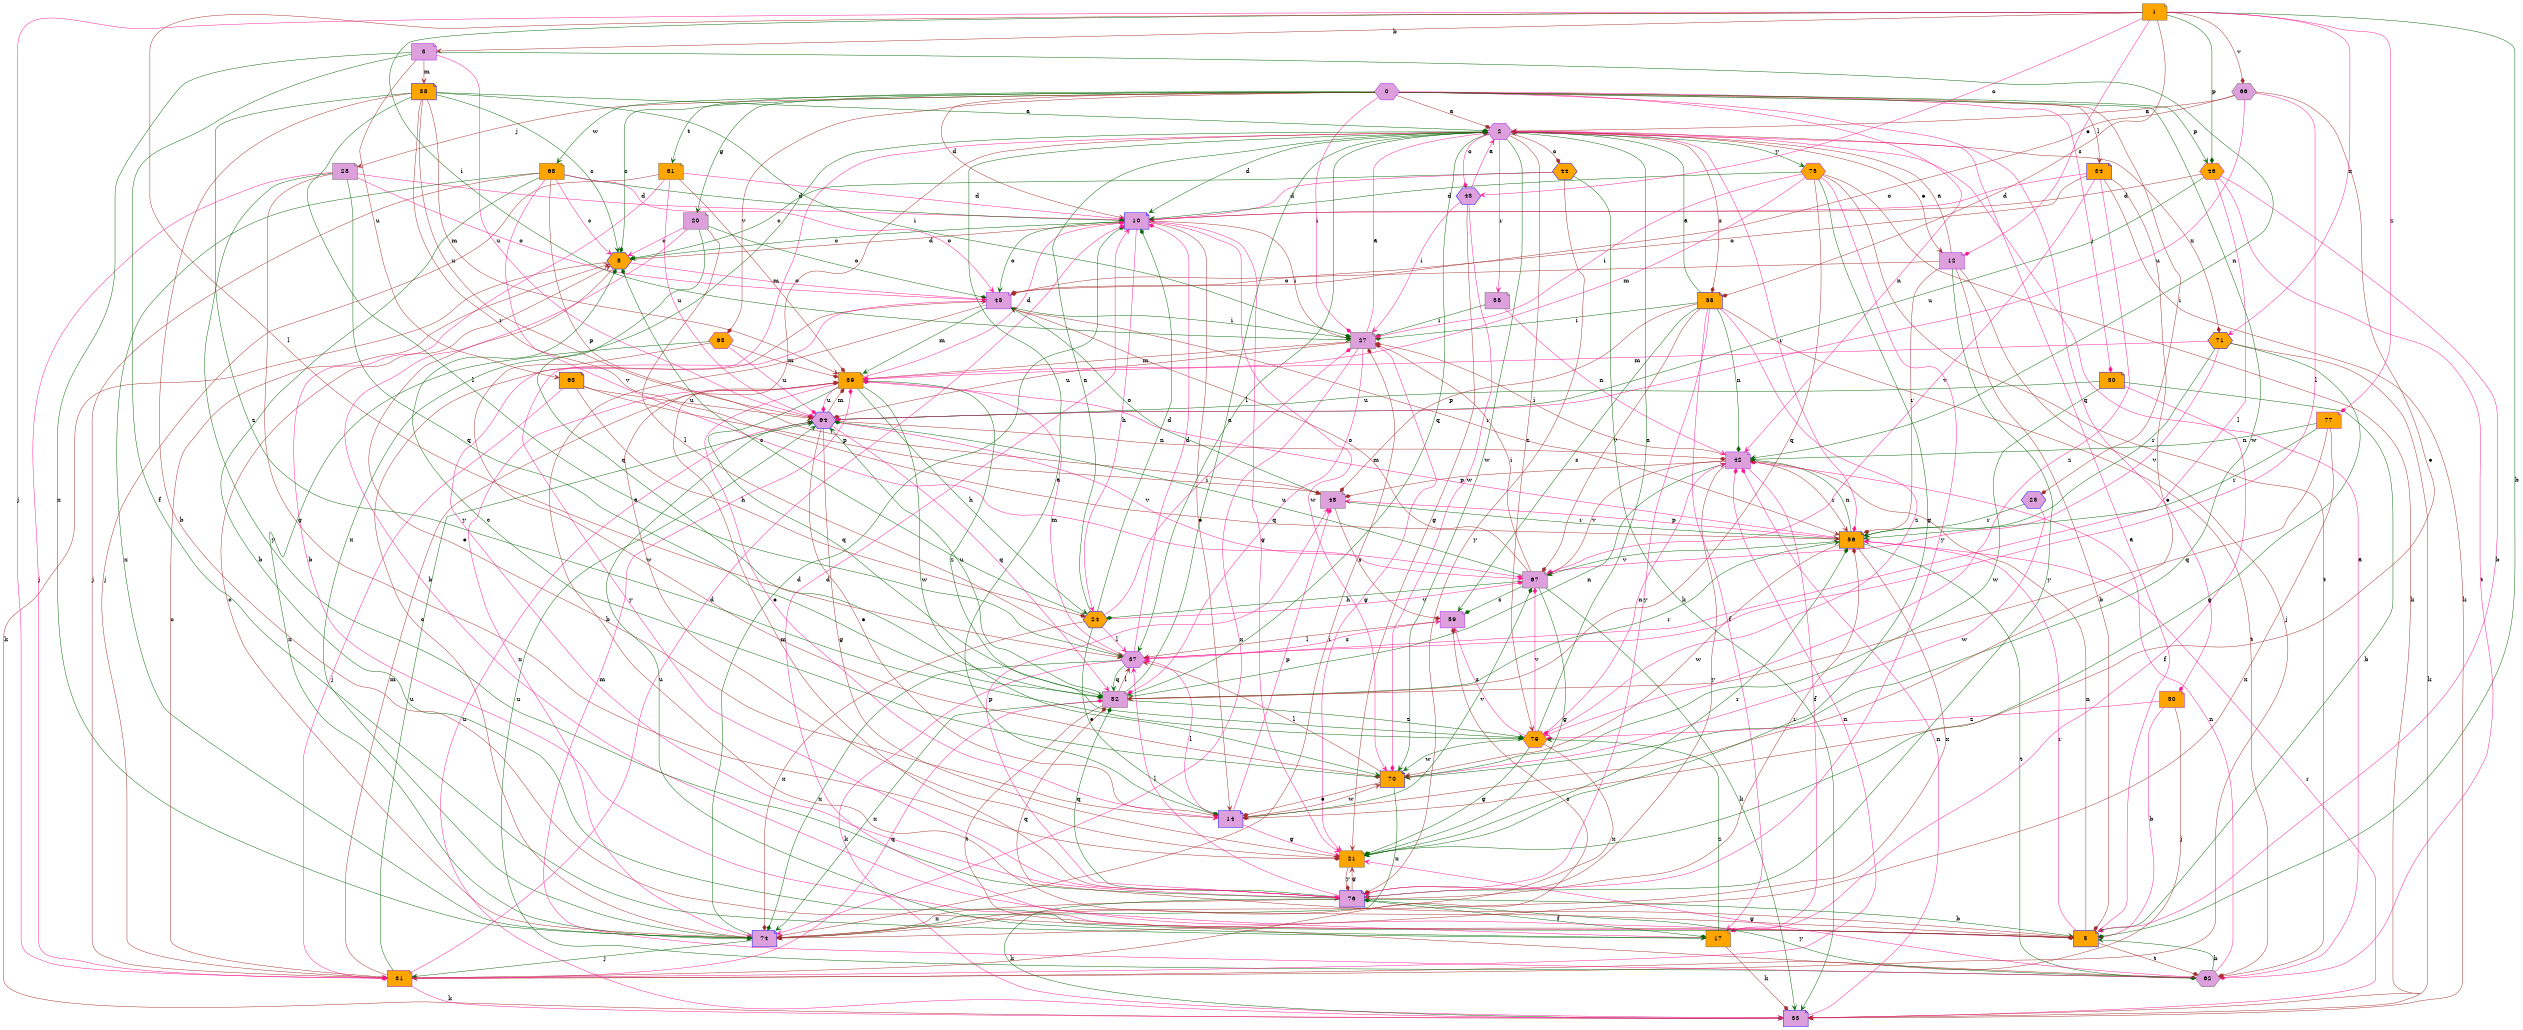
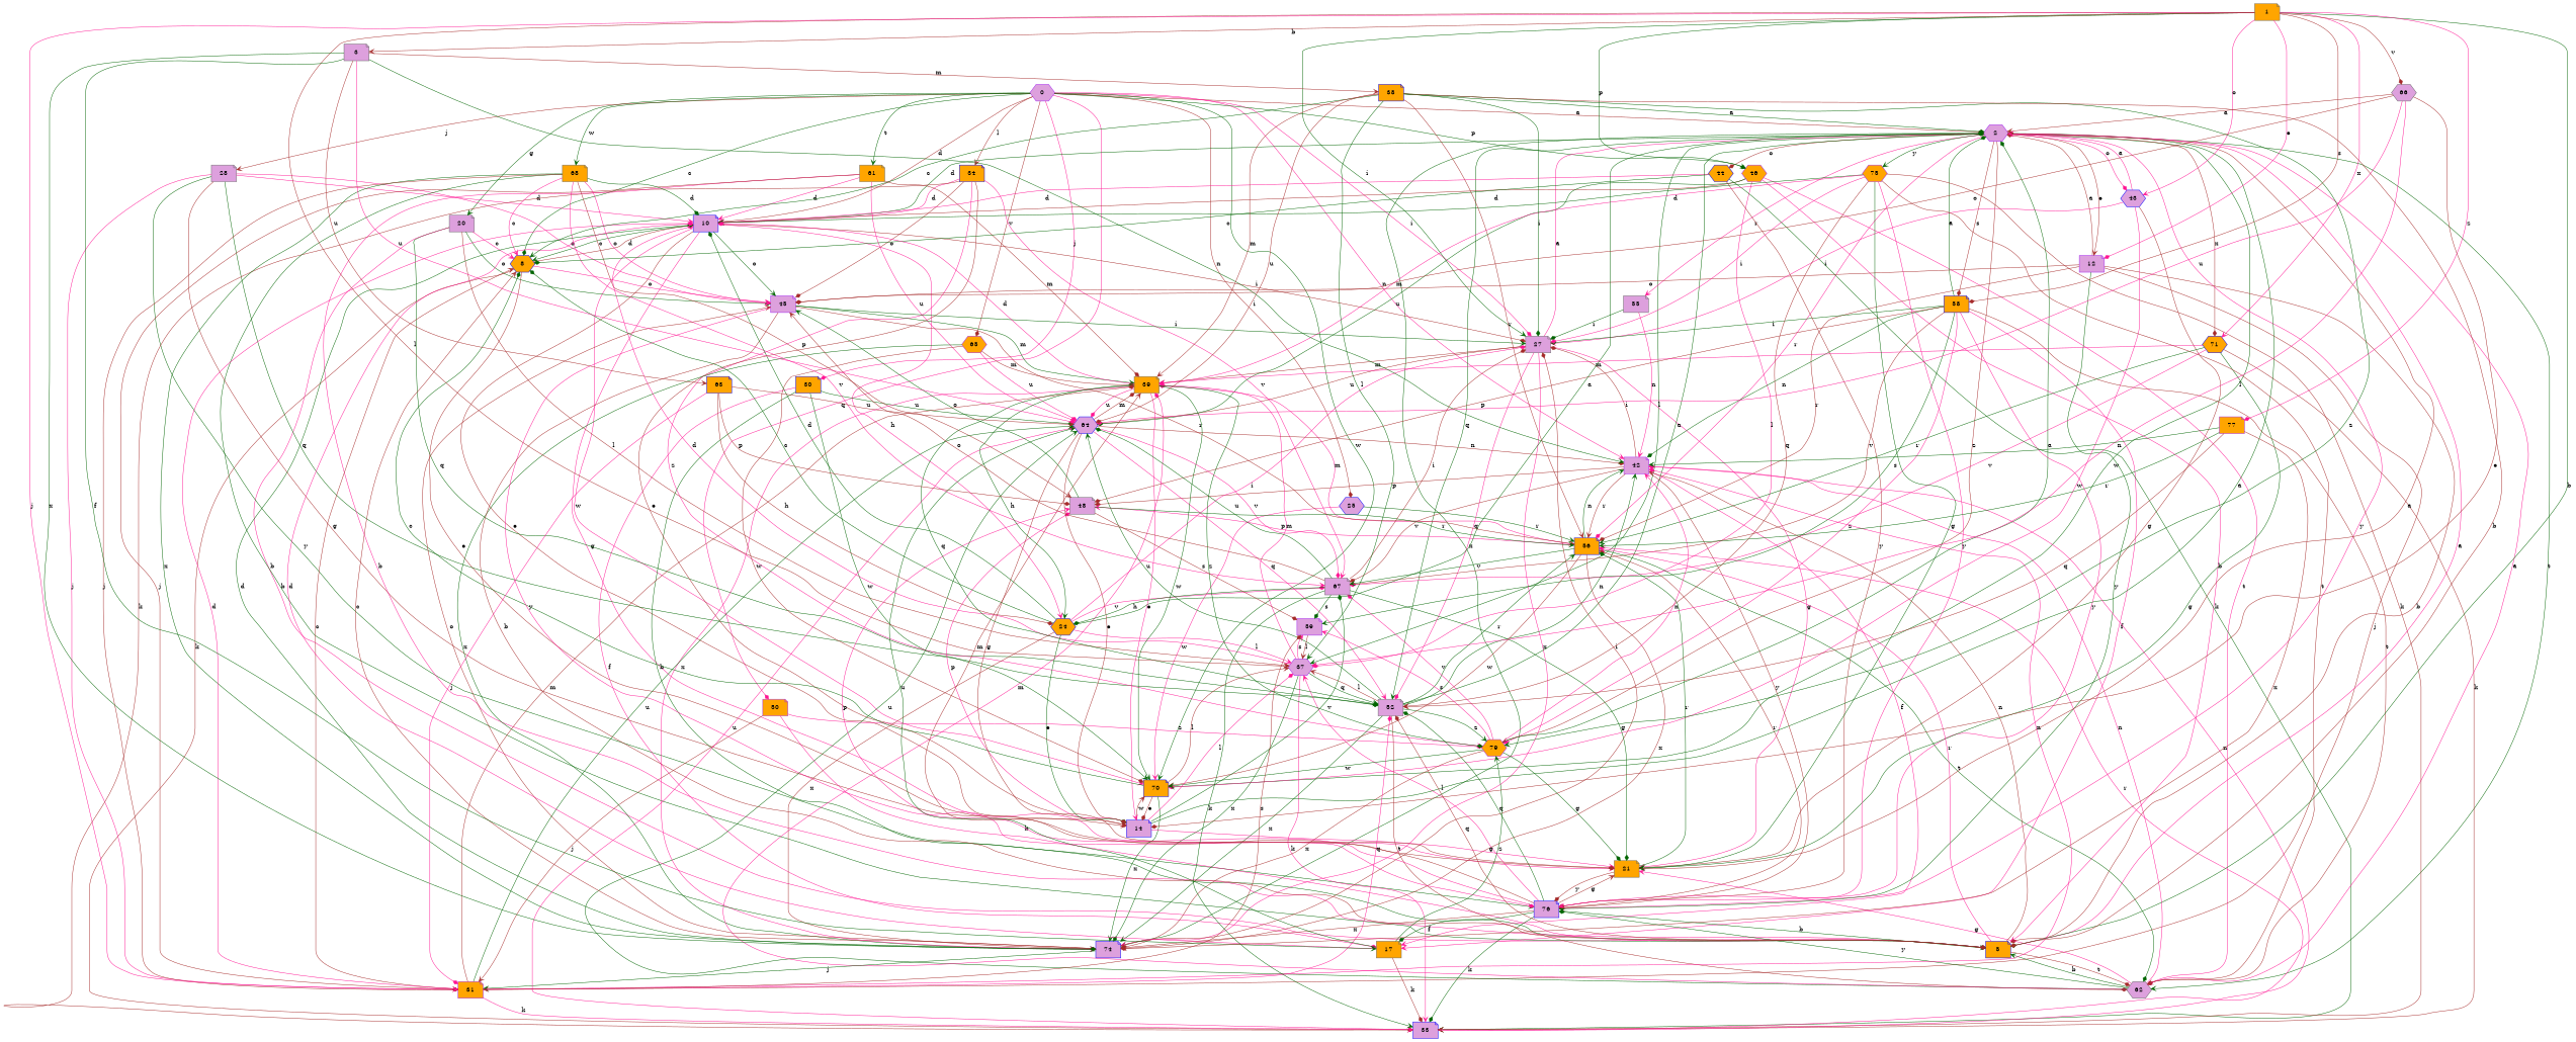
  strict digraph {
    node [color=blue fillcolor=plum shape=note style=filled]
    edge [arrowhead=vee color=brown]
    0 [color=purple shape=hexagon]
    2 [color=purple shape=hexagon]
    8 [fillcolor=orange shape=hexagon]
    10
    20 [color=gray40]
    25 [shape=hexagon]
    27 [color=gray40]
    28 [color=gray40]
    30 [fillcolor=orange]
    34 [fillcolor=orange]
    42 [color=purple]
    46 [color=purple fillcolor=orange shape=hexagon]
    50 [color=purple fillcolor=orange]
    61 [color=gray40 fillcolor=orange]
    65 [color=purple fillcolor=orange shape=hexagon]
    68 [color=gray40 fillcolor=orange]
    70 [fillcolor=orange]
    12 [color=purple]
    37 [color=purple shape=hexagon]
    43 [shape=hexagon]
    58 [fillcolor=orange]
    71 [fillcolor=orange shape=hexagon]
    44 [fillcolor=orange shape=hexagon]
    52 [color=gray40]
    55 [color=gray40]
    56 [fillcolor=orange]
    62 [color=gray40 shape=hexagon]
    74
    75 [color=purple fillcolor=orange shape=hexagon]
    76
    79 [color=purple fillcolor=orange shape=hexagon]
    14
    33
    45 [color=purple]
    21 [color=gray40 fillcolor=orange]
    24 [fillcolor=orange shape=hexagon]
    5 [fillcolor=orange]
    64 [shape=hexagon]
    39 [color=gray40 fillcolor=orange]
    31 [color=purple fillcolor=orange]
    17 [color=gray40 fillcolor=orange]
    67 [color=gray40]
    48 [color=gray40]
    1 [color=gray40 fillcolor=orange]
-   3 [color=purple]
+   3 [color=gray40]
    66 [color=gray40 shape=hexagon]
    77 [color=purple fillcolor=orange]
    38 [fillcolor=orange]
    63 [fillcolor=orange]
    59 [color=purple]
    0 -> 2 [arrowhead=diamond label=a]
    0 -> 8 [arrowhead=diamond color=darkgreen label=c]
    0 -> 10 [label=d]
    0 -> 20 [color=darkgreen label=g]
    0 -> 25 [arrowhead=diamond label=i]
    0 -> 27 [arrowhead=diamond color=deeppink label=i]
    0 -> 28 [label=j]
    0 -> 30 [arrowhead=diamond color=deeppink label=j]
    0 -> 34 [label=l]
    0 -> 42 [color=deeppink label=n]
    0 -> 46 [color=darkgreen label=p]
    0 -> 50 [arrowhead=diamond color=deeppink label=q]
    0 -> 61 [color=darkgreen label=t]
    0 -> 65 [arrowhead=diamond label=v]
    0 -> 68 [color=darkgreen label=w]
    0 -> 70 [color=darkgreen label=w]
    2 -> 10 [color=darkgreen label=d]
    2 -> 70 [color=darkgreen label=w]
    2 -> 12 [label=e]
    2 -> 37 [color=darkgreen label=l]
    2 -> 43 [arrowhead=diamond color=deeppink label=o]
    2 -> 58 [arrowhead=diamond label=s]
    2 -> 71 [arrowhead=diamond label=x]
    2 -> 44 [arrowhead=diamond label=o]
    2 -> 52 [color=darkgreen label=q]
    2 -> 55 [color=deeppink label=r]
    2 -> 56 [arrowhead=diamond color=deeppink label=r]
+   2 -> 62 [color=darkgreen label=t]
    2 -> 74 [color=darkgreen label=x]
    2 -> 75 [color=darkgreen label=y]
    2 -> 76 [color=deeppink label=y]
    2 -> 79 [label=z]
    8 -> 10 [arrowhead=diamond label=d]
    8 -> 14 [label=e]
    8 -> 33 [label=k]
    8 -> 45 [color=deeppink label=o]
    10 -> 8 [color=darkgreen label=c]
    10 -> 27 [arrowhead=diamond label=i]
    10 -> 70 [color=deeppink label=w]
    10 -> 14 [label=e]
    10 -> 45 [color=darkgreen label=o]
    10 -> 21 [color=deeppink label=g]
    10 -> 24 [color=deeppink label=h]
    20 -> 8 [color=deeppink label=c]
    20 -> 37 [label=l]
    20 -> 52 [arrowhead=diamond color=darkgreen label=q]
    20 -> 45 [arrowhead=diamond color=darkgreen label=o]
    20 -> 5 [arrowhead=diamond color=deeppink label=b]
    25 -> 70 [color=deeppink label=w]
    25 -> 56 [color=darkgreen label=r]
    27 -> 2 [arrowhead=diamond color=deeppink label=a]
    27 -> 52 [arrowhead=diamond color=deeppink label=q]
    27 -> 74 [color=deeppink label=x]
    27 -> 21 [color=deeppink label=g]
    27 -> 64 [arrowhead=diamond label=u]
    27 -> 39 [label=m]
    28 -> 10 [color=deeppink label=d]
    28 -> 52 [arrowhead=diamond color=darkgreen label=q]
    28 -> 76 [color=darkgreen label=y]
    28 -> 45 [color=deeppink label=o]
    28 -> 21 [arrowhead=diamond label=g]
    28 -> 31 [arrowhead=diamond color=deeppink label=j]
    30 -> 70 [color=darkgreen label=w]
    30 -> 5 [arrowhead=diamond color=darkgreen label=b]
    30 -> 64 [arrowhead=diamond color=darkgreen label=u]
    30 -> 17 [arrowhead=diamond color=deeppink label=f]
    34 -> 10 [arrowhead=diamond color=deeppink label=d]
    34 -> 79 [color=deeppink label=z]
    34 -> 14 [label=e]
    34 -> 33 [arrowhead=diamond label=k]
    34 -> 45 [arrowhead=diamond label=o]
    34 -> 67 [color=deeppink label=v]
    42 -> 27 [arrowhead=diamond label=i]
    42 -> 56 [label=r]
    42 -> 76 [arrowhead=diamond label=y]
    42 -> 17 [color=deeppink label=f]
    42 -> 67 [arrowhead=diamond label=v]
    42 -> 48 [arrowhead=diamond label=p]
    46 -> 10 [label=d]
    46 -> 37 [arrowhead=diamond color=deeppink label=l]
    46 -> 62 [arrowhead=diamond color=deeppink label=t]
    46 -> 5 [color=deeppink label=b]
    46 -> 64 [arrowhead=diamond color=darkgreen label=u]
    50 -> 79 [arrowhead=diamond color=deeppink label=z]
    50 -> 5 [arrowhead=diamond color=deeppink label=b]
    50 -> 31 [label=j]
    61 -> 10 [color=deeppink label=d]
    61 -> 5 [arrowhead=diamond color=deeppink label=b]
    61 -> 64 [arrowhead=diamond color=deeppink label=u]
    61 -> 39 [arrowhead=diamond label=m]
    61 -> 31 [label=j]
    65 -> 70 [arrowhead=diamond label=w]
    65 -> 74 [color=darkgreen label=x]
    65 -> 64 [arrowhead=diamond color=deeppink label=u]
    65 -> 39 [arrowhead=diamond label=m]
    68 -> 8 [color=deeppink label=c]
    68 -> 10 [arrowhead=diamond color=darkgreen label=d]
    68 -> 74 [color=darkgreen label=x]
    68 -> 45 [color=deeppink label=o]
    68 -> 5 [arrowhead=diamond color=darkgreen label=b]
    68 -> 31 [arrowhead=diamond label=j]
    68 -> 67 [color=deeppink label=v]
    68 -> 48 [label=p]
    70 -> 8 [arrowhead=diamond color=darkgreen label=c]
    70 -> 37 [label=l]
    70 -> 74 [color=darkgreen label=x]
    70 -> 14 [arrowhead=diamond label=e]
    12 -> 2 [arrowhead=diamond label=a]
    12 -> 56 [arrowhead=diamond label=r]
    12 -> 76 [arrowhead=diamond color=darkgreen label=y]
    12 -> 45 [arrowhead=diamond label=o]
    12 -> 5 [arrowhead=diamond label=b]
    12 -> 31 [label=j]
    37 -> 10 [arrowhead=diamond color=deeppink label=d]
    37 -> 52 [color=darkgreen label=q]
    37 -> 74 [arrowhead=diamond color=darkgreen label=x]
    37 -> 33 [color=deeppink label=k]
    37 -> 39 [arrowhead=diamond color=deeppink label=m]
    37 -> 59 [color=deeppink label=s]
    43 -> 2 [color=deeppink label=a]
    43 -> 27 [color=deeppink label=i]
    43 -> 70 [arrowhead=diamond color=deeppink label=w]
    43 -> 21 [label=g]
    58 -> 2 [arrowhead=diamond color=darkgreen label=a]
    58 -> 27 [arrowhead=diamond color=darkgreen label=i]
    58 -> 42 [arrowhead=diamond color=darkgreen label=n]
    58 -> 62 [arrowhead=diamond label=t]
    58 -> 76 [arrowhead=diamond color=deeppink label=y]
    58 -> 79 [arrowhead=diamond color=deeppink label=z]
    58 -> 17 [color=deeppink label=f]
    58 -> 67 [arrowhead=diamond label=v]
    58 -> 48 [arrowhead=diamond label=p]
    58 -> 59 [color=darkgreen label=s]
    71 -> 56 [color=darkgreen label=r]
    71 -> 33 [label=k]
    71 -> 21 [color=darkgreen label=g]
    71 -> 39 [color=deeppink label=m]
    71 -> 67 [arrowhead=diamond color=deeppink label=v]
    44 -> 8 [arrowhead=diamond color=darkgreen label=c]
    44 -> 10 [color=deeppink label=d]
    44 -> 76 [arrowhead=diamond label=y]
    44 -> 33 [color=darkgreen label=k]
    52 -> 2 [arrowhead=diamond color=darkgreen label=a]
    52 -> 42 [color=darkgreen label=n]
    52 -> 37 [label=l]
    52 -> 56 [color=darkgreen label=r]
    52 -> 62 [arrowhead=diamond label=t]
    52 -> 74 [color=darkgreen label=x]
    52 -> 79 [color=darkgreen label=z]
    52 -> 64 [color=darkgreen label=u]
    55 -> 27 [arrowhead=diamond color=darkgreen label=i]
    55 -> 42 [color=deeppink label=n]
    56 -> 42 [color=darkgreen label=n]
    56 -> 70 [label=w]
    56 -> 62 [arrowhead=diamond color=darkgreen label=t]
    56 -> 74 [label=x]
    56 -> 39 [arrowhead=diamond color=deeppink label=m]
    56 -> 67 [color=darkgreen label=v]
    56 -> 48 [color=deeppink label=p]
    62 -> 2 [arrowhead=diamond color=deeppink label=a]
    62 -> 42 [arrowhead=diamond color=deeppink label=n]
    62 -> 76 [arrowhead=diamond color=darkgreen label=y]
    62 -> 21 [color=deeppink label=g]
    62 -> 5 [color=darkgreen label=b]
    62 -> 64 [color=darkgreen label=u]
    62 -> 39 [arrowhead=diamond color=deeppink label=m]
    74 -> 8 [label=c]
    74 -> 10 [arrowhead=diamond color=darkgreen label=d]
    74 -> 27 [arrowhead=diamond label=i]
    74 -> 45 [label=o]
    74 -> 31 [color=darkgreen label=j]
    75 -> 10 [color=darkgreen label=d]
    75 -> 27 [arrowhead=diamond color=deeppink label=i]
    75 -> 52 [label=q]
    75 -> 62 [label=t]
    75 -> 76 [color=deeppink label=y]
    75 -> 33 [label=k]
    75 -> 21 [color=darkgreen label=g]
    75 -> 39 [arrowhead=diamond color=deeppink label=m]
    76 -> 37 [color=deeppink label=l]
    76 -> 52 [arrowhead=diamond color=darkgreen label=q]
    76 -> 56 [arrowhead=diamond label=r]
    76 -> 74 [label=x]
    76 -> 33 [arrowhead=diamond color=darkgreen label=k]
    76 -> 21 [label=g]
    76 -> 5 [color=darkgreen label=b]
    76 -> 39 [label=m]
    76 -> 17 [arrowhead=diamond color=darkgreen label=f]
    76 -> 48 [color=deeppink label=p]
    79 -> 2 [arrowhead=diamond color=darkgreen label=a]
    79 -> 42 [color=deeppink label=n]
    79 -> 70 [color=darkgreen label=w]
    79 -> 74 [arrowhead=diamond label=x]
    79 -> 21 [arrowhead=diamond color=darkgreen label=g]
    79 -> 67 [arrowhead=diamond color=deeppink label=v]
    79 -> 59 [color=deeppink label=s]
    14 -> 2 [arrowhead=diamond color=darkgreen label=a]
    14 -> 70 [label=w]
    14 -> 37 [arrowhead=diamond color=deeppink label=l]
    14 -> 21 [color=deeppink label=g]
    14 -> 67 [arrowhead=diamond color=darkgreen label=v]
    14 -> 48 [arrowhead=diamond color=deeppink label=p]
    33 -> 42 [arrowhead=diamond color=deeppink label=n]
    33 -> 56 [color=deeppink label=r]
    33 -> 64 [arrowhead=diamond color=deeppink label=u]
    45 -> 27 [color=darkgreen label=i]
    45 -> 56 [label=r]
    45 -> 76 [arrowhead=diamond color=deeppink label=y]
    45 -> 5 [arrowhead=diamond label=b]
    45 -> 39 [color=darkgreen label=m]
    21 -> 2 [arrowhead=diamond label=a]
    21 -> 56 [arrowhead=diamond color=darkgreen label=r]
    21 -> 76 [arrowhead=diamond label=y]
    24 -> 2 [arrowhead=diamond color=darkgreen label=a]
    24 -> 8 [arrowhead=diamond color=darkgreen label=c]
    24 -> 10 [arrowhead=diamond color=darkgreen label=d]
    24 -> 27 [arrowhead=diamond color=deeppink label=i]
    24 -> 37 [color=deeppink label=l]
    24 -> 74 [arrowhead=diamond label=x]
    24 -> 14 [arrowhead=diamond color=darkgreen label=e]
    24 -> 67 [arrowhead=diamond color=deeppink label=v]
    5 -> 2 [color=deeppink label=a]
    5 -> 42 [label=n]
    5 -> 52 [arrowhead=diamond label=q]
    5 -> 56 [color=deeppink label=r]
    5 -> 62 [arrowhead=diamond label=t]
    64 -> 42 [arrowhead=diamond label=n]
    64 -> 52 [color=deeppink label=q]
    64 -> 14 [arrowhead=diamond label=e]
    64 -> 21 [arrowhead=diamond label=g]
    64 -> 39 [arrowhead=diamond label=m]
    64 -> 67 [arrowhead=diamond color=deeppink label=v]
    39 -> 10 [arrowhead=diamond color=deeppink label=d]
    39 -> 70 [color=darkgreen label=w]
    39 -> 52 [color=darkgreen label=q]
    39 -> 74 [color=deeppink label=x]
    39 -> 79 [arrowhead=diamond color=darkgreen label=z]
    39 -> 14 [color=deeppink label=e]
    39 -> 24 [color=darkgreen label=h]
    39 -> 64 [arrowhead=diamond color=deeppink label=u]
    31 -> 8 [label=c]
    31 -> 10 [arrowhead=diamond color=deeppink label=d]
    31 -> 42 [arrowhead=diamond color=deeppink label=n]
    31 -> 52 [arrowhead=diamond color=deeppink label=q]
    31 -> 33 [color=deeppink label=k]
    31 -> 64 [color=darkgreen label=u]
    31 -> 39 [arrowhead=diamond label=m]
    31 -> 59 [arrowhead=diamond label=s]
    17 -> 10 [color=deeppink label=d]
    17 -> 79 [color=darkgreen label=z]
    17 -> 33 [arrowhead=diamond label=k]
    17 -> 64 [color=darkgreen label=u]
    67 -> 27 [arrowhead=diamond label=i]
    67 -> 33 [color=darkgreen label=k]
    67 -> 45 [label=o]
    67 -> 21 [arrowhead=diamond color=darkgreen label=g]
    67 -> 24 [arrowhead=diamond color=darkgreen label=h]
    67 -> 64 [arrowhead=diamond color=darkgreen label=u]
    67 -> 59 [arrowhead=diamond color=darkgreen label=s]
    48 -> 56 [color=darkgreen label=r]
    48 -> 45 [color=darkgreen label=o]
    48 -> 59 [arrowhead=diamond label=s]
    1 -> 27 [color=darkgreen label=i]
    1 -> 46 [arrowhead=diamond color=darkgreen label=p]
    1 -> 12 [arrowhead=diamond color=deeppink label=e]
    1 -> 37 [label=l]
    1 -> 43 [color=deeppink label=o]
    1 -> 58 [arrowhead=diamond label=s]
    1 -> 71 [color=deeppink label=x]
    1 -> 5 [arrowhead=diamond color=darkgreen label=b]
    1 -> 31 [color=deeppink label=j]
    1 -> 3 [label=b]
    1 -> 66 [arrowhead=diamond label=v]
    1 -> 77 [arrowhead=diamond color=deeppink label=z]
    3 -> 42 [color=darkgreen label=n]
    3 -> 74 [arrowhead=diamond color=darkgreen label=x]
    3 -> 64 [arrowhead=diamond color=deeppink label=u]
    3 -> 17 [color=darkgreen label=f]
    3 -> 38 [label=m]
    3 -> 63 [label=u]
    66 -> 2 [label=a]
    66 -> 37 [color=deeppink label=l]
    66 -> 14 [arrowhead=diamond label=e]
    66 -> 45 [arrowhead=diamond label=o]
    66 -> 64 [arrowhead=diamond color=deeppink label=u]
    77 -> 42 [color=darkgreen label=n]
    77 -> 52 [label=q]
    77 -> 56 [color=darkgreen label=r]
    77 -> 74 [arrowhead=diamond label=x]
    38 -> 2 [arrowhead=diamond color=darkgreen label=a]
    38 -> 8 [color=darkgreen label=c]
    38 -> 27 [arrowhead=diamond color=darkgreen label=i]
    38 -> 37 [color=darkgreen label=l]
    38 -> 56 [label=r]
    38 -> 79 [color=darkgreen label=z]
    38 -> 5 [arrowhead=diamond label=b]
    38 -> 64 [arrowhead=diamond label=u]
    38 -> 39 [label=m]
    63 -> 24 [arrowhead=diamond label=h]
    63 -> 64 [label=u]
    63 -> 31 [arrowhead=diamond color=deeppink label=j]
    63 -> 48 [arrowhead=diamond label=p]
    59 -> 37 [label=l]
  }
